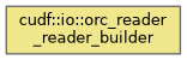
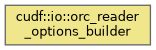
  digraph {
    rankdir=LR
-   n1 [color=grey40 fillcolor=khaki fontname=Helvetica fontsize=10 height=0.2 label="cudf::io::orc_reader\l_reader_builder" shape=box style=filled width=0.4]
+   n1 [color=grey40 fillcolor=khaki fontname=Helvetica fontsize=10 height=0.2 label="cudf::io::orc_reader\l_options_builder" shape=box style=filled width=0.4]
  }
